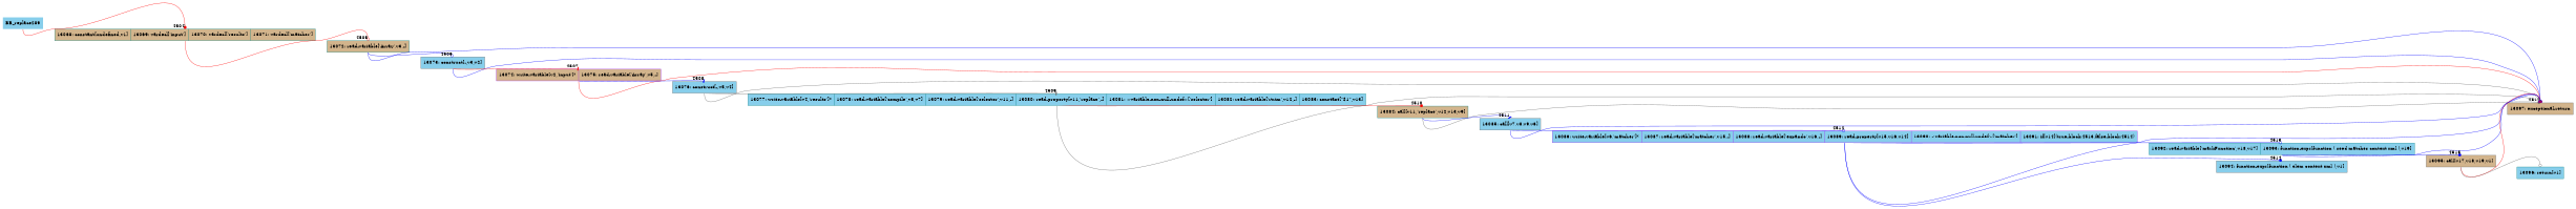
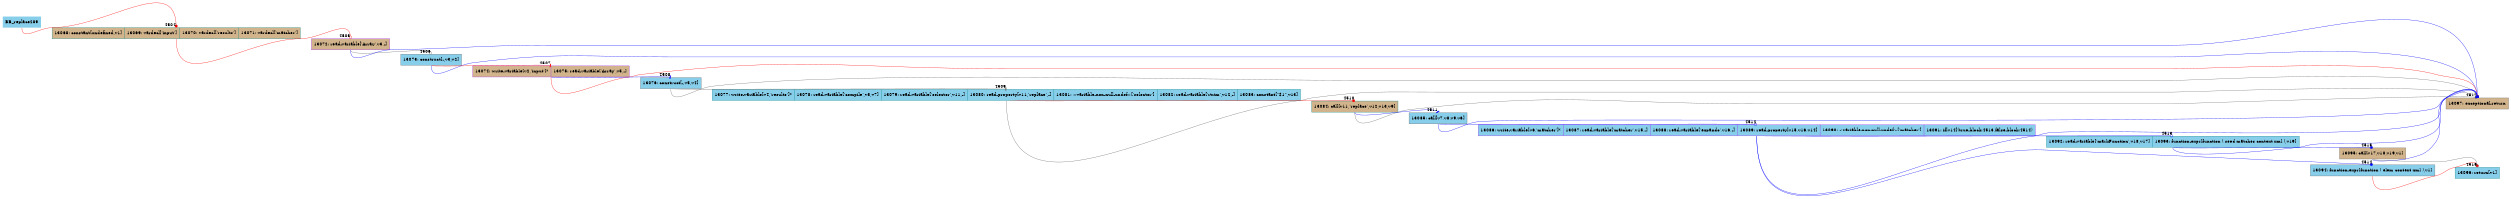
  digraph {
    rankdir=LR
    node [color=teal fillcolor=skyblue shape=record style=filled]
    edge [arrowhead=dot color=blue headport=n tailport=s]
    n1 [label=BB_replace289 shape=none]
    n2 [fillcolor=tan label="{13068: constant[undefined,v1]|13069: vardecl['input']|13070: vardecl['results']|13071: vardecl['matcher']}"]
-   n3 [fillcolor=tan label="{13072: read-variable['Array',v3,-]}"]
+   n3 [color=purple fillcolor=tan label="{13072: read-variable['Array',v3,-]}"]
    n4 [color=gray40 label="{13073: construct[-,v3,v2]}"]
    n5 [color=gray40 fillcolor=tan label="{13097: exceptional-return}"]
    n6 [color=purple fillcolor=tan label="{13074: write-variable[v2,'input']*|13075: read-variable['Array',v5,-]}"]
    n7 [color=gray40 label="{13076: construct[-,v5,v4]}"]
    n8 [label="{13077: write-variable[v4,'results']*|13078: read-variable['compile',v8,v7]|13079: read-variable['selector',v11,-]|13080: read-property[v11,'replace',-]|13081: \<variable-non-null-undef\>['selector']|13082: read-variable['rtrim',v12,-]|13083: constant[\"$1\",v13]}"]
    n9 [fillcolor=tan label="{13084: call[v11,'replace',v12,v13,v9]}"]
    n10 [color=gray40 label="{13085: call[v7,v8,v9,v6]}"]
    n11 [color=purple label="{13086: write-variable[v6,'matcher']*|13087: read-variable['matcher',v15,-]|13088: read-variable['expando',v16,-]|13089: read-property[v15,v16,v14]|13090: \<variable-non-null-undef\>['matcher']|13091: if[v14](true-block:4513,false-block:4514)}"]
    n12 [label="{13092: read-variable['markFunction',v18,v17]|13093: function-expr[function ( seed matches context xml ),v19]}"]
    n13 [color=gray40 label="{13094: function-expr[function ( elem context xml ),v1]}"]
    n14 [color=gray40 fillcolor=tan label="{13095: call[v17,v18,v19,v1]}"]
    n15 [label="{13096: return[v1]}"]
    n1 -> n2 [color=red headlabel="    4504"]
    n2 -> n3 [arrowhead=odot color=red headlabel="      4505"]
-   n3 -> n4 [arrowhead=odot headlabel="      4506"]
+   n3 -> n4 [arrowhead=odot color=gray40 headlabel="      4506"]
    n3 -> n5 [headlabel="      4517"]
    n4 -> n5 [arrowhead=odot]
    n4 -> n6 [arrowhead=tee color=red headlabel="      4507"]
    n6 -> n5 [color=red]
    n6 -> n7 [arrowhead=tee headlabel="      4508"]
    n7 -> n5 [color=gray40]
    n7 -> n8 [arrowhead=tee color=gray40 headlabel="      4509"]
    n8 -> n5 [arrowhead=tee color=gray40]
    n8 -> n9 [color=red headlabel="      4510"]
    n9 -> n5 [color=gray40]
    n9 -> n10 [arrowhead=tee headlabel="      4511"]
    n10 -> n5 [arrowhead=odot]
    n10 -> n11 [arrowhead=odot headlabel="      4512"]
    n11 -> n5 [arrowhead=tee]
    n11 -> n12 [arrowhead=odot headlabel="      4513"]
    n11 -> n13 [headlabel="      4514"]
    n12 -> n5 [arrowhead=tee]
    n12 -> n14 [headlabel="      4515"]
-   n14 -> n5 [arrowhead=tee color=red]
+   n13 -> n15 [color=red headlabel="      4516"]
+   n14 -> n5 [arrowhead=tee]
    n14 -> n15 [arrowhead=odot color=gray40]
  }
